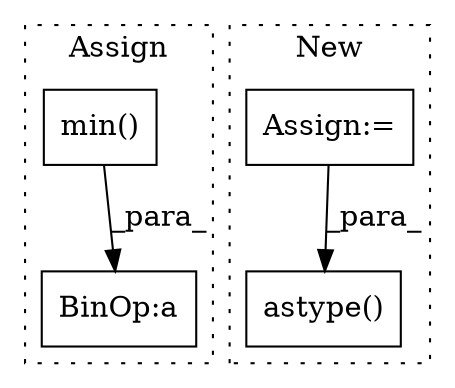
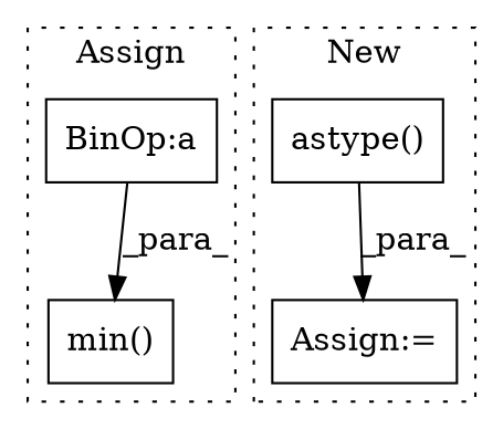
  digraph {
    node [a=75 l=3 shape=box]
    n1 [l="7,1" label="min()" s="8680,8694"]
    n2 [a=82 label="BinOp:a" s=8721]
    n3 [l="34,1" label="astype()" s="8424,8463"]
    n4 [a=68 label="Assign:=" s=8421]
    subgraph cluster_1 {
      label=Assign
      style=dotted
      n1
      n2
    }
    subgraph cluster_2 {
      label=New
      style=dotted
      n3
      n4
    }
-   n1 -> n2 [label=_para_]
-   n4 -> n3 [label=_para_]
+   n2 -> n1 [label=_para_]
+   n3 -> n4 [label=_para_]
  }
